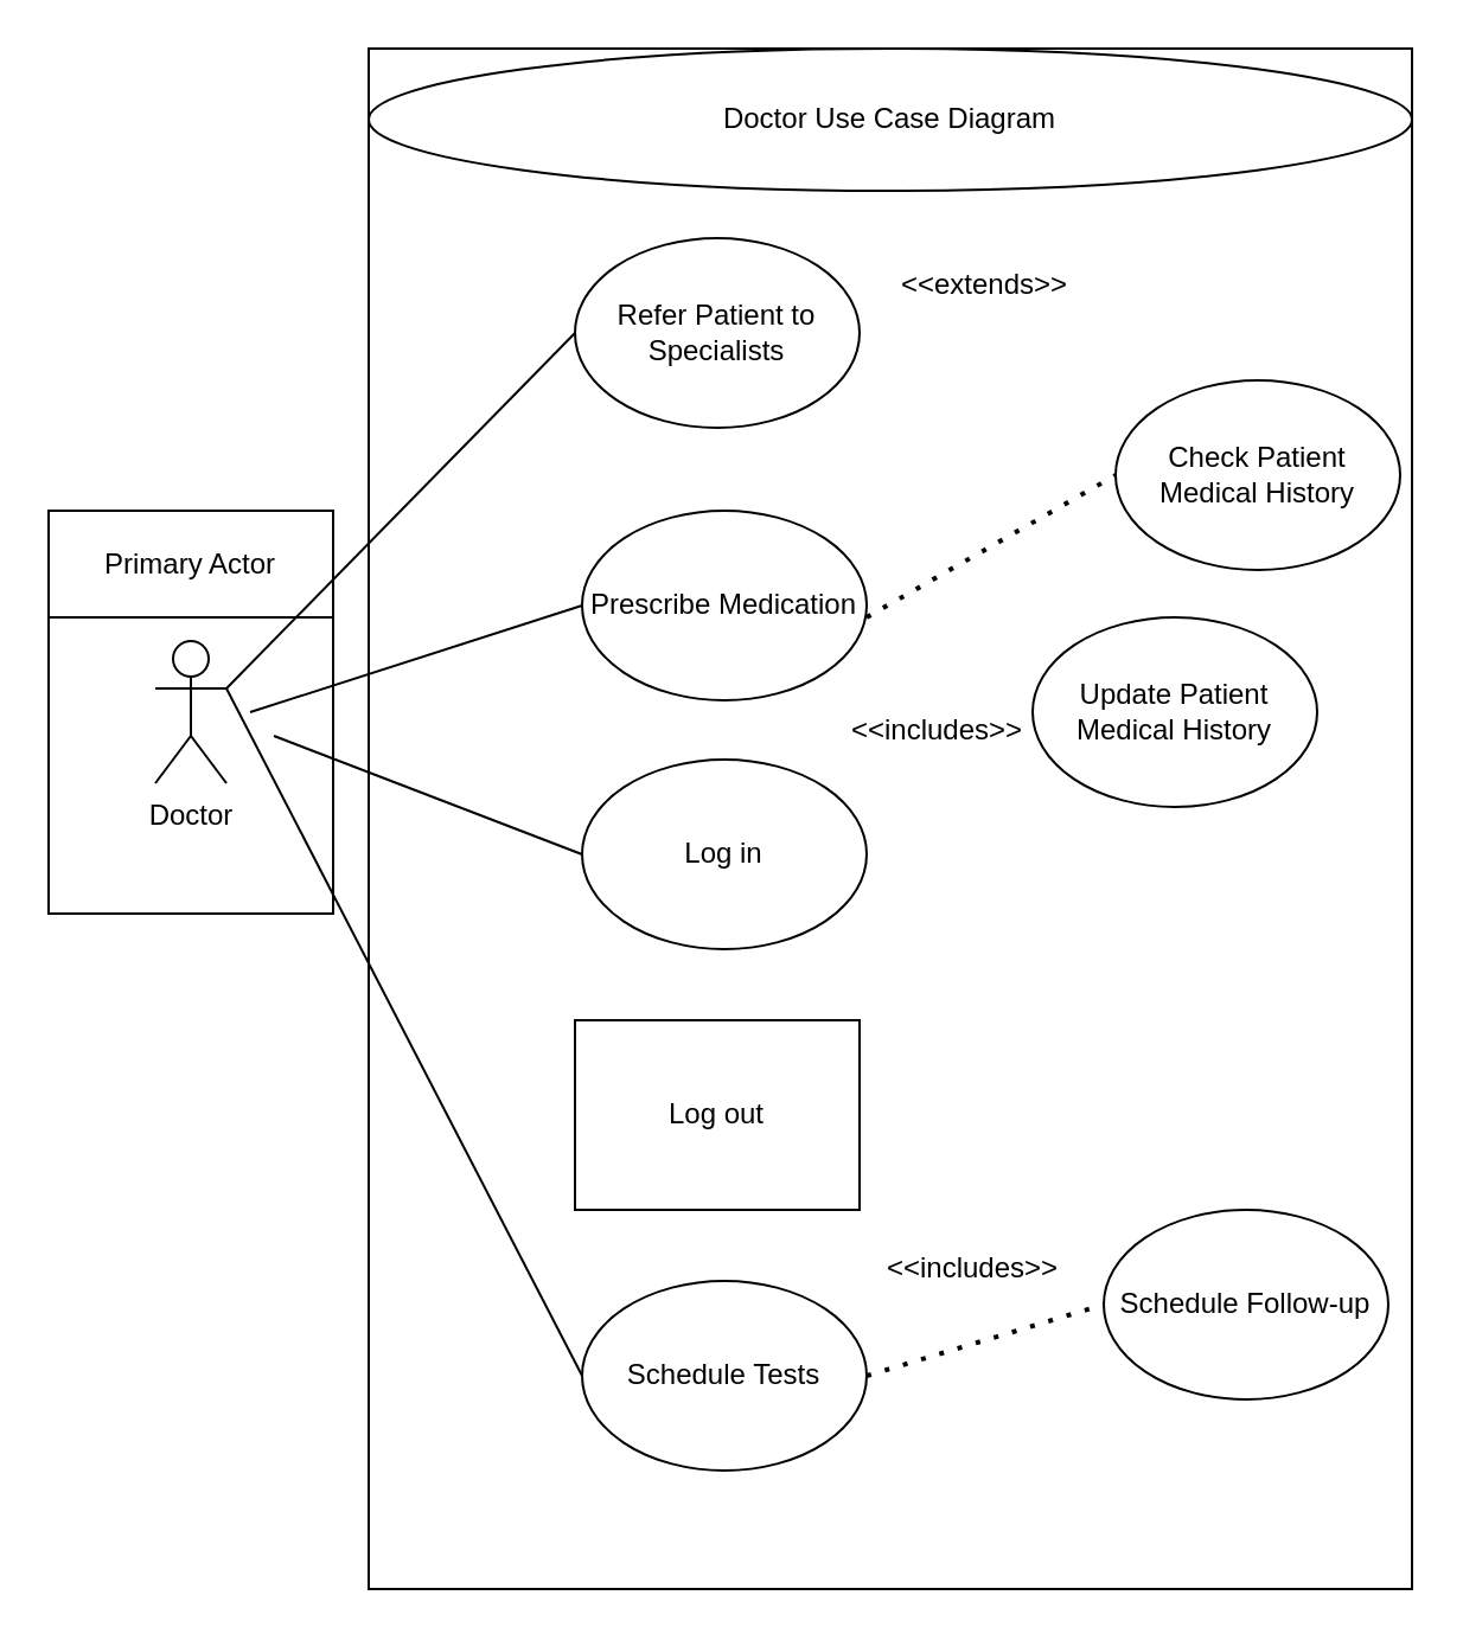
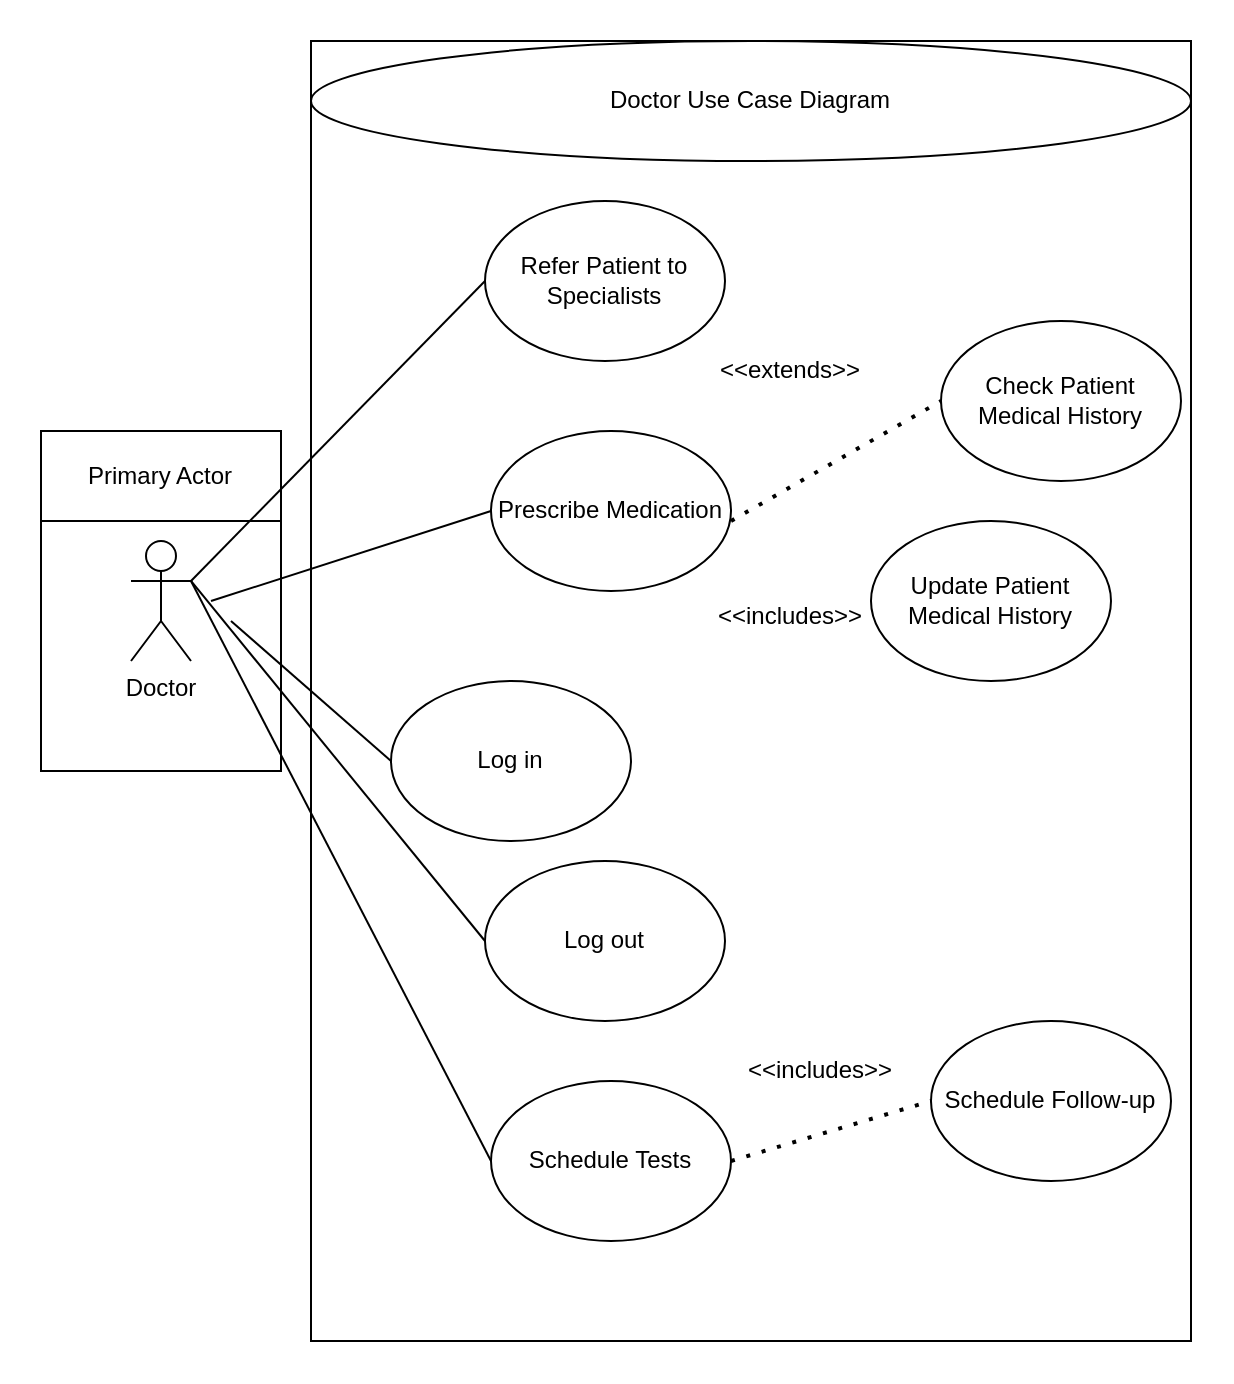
  <mxCell id="0" />
  <mxCell id="1" parent="0" />
  <mxCell id="2" value="" style="rounded=0;whiteSpace=wrap;html=1;" vertex="1" parent="1"><mxGeometry x="20" y="215" width="120" height="170" as="geometry" /></mxCell>
  <mxCell id="3" value="&lt;div&gt;Doctor&lt;/div&gt;&lt;div&gt;&lt;br&gt;&lt;/div&gt;" style="shape=umlActor;verticalLabelPosition=bottom;verticalAlign=top;html=1;outlineConnect=0;" vertex="1" parent="1"><mxGeometry x="65" y="270" width="30" height="60" as="geometry" /></mxCell>
  <mxCell id="4" value="Primary Actor" style="rounded=0;whiteSpace=wrap;html=1;" vertex="1" parent="1"><mxGeometry x="20" y="215" width="120" height="45" as="geometry" /></mxCell>
  <mxCell id="5" value="" style="rounded=0;whiteSpace=wrap;html=1;" vertex="1" parent="1"><mxGeometry x="155" y="20" width="440" height="650" as="geometry" /></mxCell>
  <mxCell id="6" value="Doctor Use Case Diagram" style="ellipse;whiteSpace=wrap;html=1;" vertex="1" parent="1"><mxGeometry x="155" y="20" width="440" height="60" as="geometry" /></mxCell>
  <mxCell id="7" value="Schedule Follow-up" style="ellipse;whiteSpace=wrap;html=1;" vertex="1" parent="1"><mxGeometry x="465" y="510" width="120" height="80" as="geometry" /></mxCell>
  <mxCell id="8" value="Prescribe Medication" style="ellipse;whiteSpace=wrap;html=1;" vertex="1" parent="1"><mxGeometry x="245" y="215" width="120" height="80" as="geometry" /></mxCell>
- <mxCell id="9" value="Log in" style="ellipse;whiteSpace=wrap;html=1;" vertex="1" parent="1"><mxGeometry x="245" y="320" width="120" height="80" as="geometry" /></mxCell>
- <mxCell id="10" value="Log out" style="whiteSpace=wrap;html=1;rounded=0;" vertex="1" parent="1"><mxGeometry x="242" y="430" width="120" height="80" as="geometry" /></mxCell>
+ <mxCell id="9" value="Log in" style="ellipse;whiteSpace=wrap;html=1;" vertex="1" parent="1"><mxGeometry x="195" y="340" width="120" height="80" as="geometry" /></mxCell>
+ <mxCell id="10" value="Log out" style="ellipse;whiteSpace=wrap;html=1;" vertex="1" parent="1"><mxGeometry x="242" y="430" width="120" height="80" as="geometry" /></mxCell>
  <mxCell id="11" value="Schedule Tests" style="ellipse;whiteSpace=wrap;html=1;" vertex="1" parent="1"><mxGeometry x="245" y="540" width="120" height="80" as="geometry" /></mxCell>
  <mxCell id="12" value="Refer Patient to Specialists" style="ellipse;whiteSpace=wrap;html=1;" vertex="1" parent="1"><mxGeometry x="242" y="100" width="120" height="80" as="geometry" /></mxCell>
  <mxCell id="13" value="Check Patient Medical History" style="ellipse;whiteSpace=wrap;html=1;" vertex="1" parent="1"><mxGeometry x="470" y="160" width="120" height="80" as="geometry" /></mxCell>
  <mxCell id="14" value="" style="endArrow=none;html=1;rounded=0;entryX=0;entryY=0.5;entryDx=0;entryDy=0;" edge="1" parent="1" target="12"><mxGeometry width="50" height="50" relative="1" as="geometry"><mxPoint x="95" y="290" as="sourcePoint" /><mxPoint x="145" y="240" as="targetPoint" /></mxGeometry></mxCell>
  <mxCell id="15" value="" style="endArrow=none;html=1;rounded=0;entryX=0;entryY=0.5;entryDx=0;entryDy=0;" edge="1" parent="1" target="8"><mxGeometry width="50" height="50" relative="1" as="geometry"><mxPoint x="105" y="300" as="sourcePoint" /><mxPoint x="255" y="150" as="targetPoint" /></mxGeometry></mxCell>
  <mxCell id="16" value="" style="endArrow=none;html=1;rounded=0;entryX=0;entryY=0.5;entryDx=0;entryDy=0;" edge="1" parent="1" target="9"><mxGeometry width="50" height="50" relative="1" as="geometry"><mxPoint x="115" y="310" as="sourcePoint" /><mxPoint x="255" y="265" as="targetPoint" /></mxGeometry></mxCell>
+ <mxCell id="17" value="" style="endArrow=none;html=1;rounded=0;entryX=0;entryY=0.5;entryDx=0;entryDy=0;exitX=1;exitY=0.333;exitDx=0;exitDy=0;exitPerimeter=0;" edge="1" parent="1" source="3" target="10"><mxGeometry width="50" height="50" relative="1" as="geometry"><mxPoint x="125" y="320" as="sourcePoint" /><mxPoint x="255" y="370" as="targetPoint" /></mxGeometry></mxCell>
  <mxCell id="18" value="" style="endArrow=none;html=1;rounded=0;entryX=0;entryY=0.5;entryDx=0;entryDy=0;" edge="1" parent="1" target="11"><mxGeometry width="50" height="50" relative="1" as="geometry"><mxPoint x="95" y="290" as="sourcePoint" /><mxPoint x="252" y="480" as="targetPoint" /></mxGeometry></mxCell>
  <mxCell id="19" value="Update Patient Medical History" style="ellipse;whiteSpace=wrap;html=1;" vertex="1" parent="1"><mxGeometry x="435" y="260" width="120" height="80" as="geometry" /></mxCell>
  <mxCell id="20" value="" style="endArrow=none;dashed=1;html=1;dashPattern=1 3;strokeWidth=2;rounded=0;entryX=0;entryY=0.5;entryDx=0;entryDy=0;" edge="1" parent="1" target="13"><mxGeometry width="50" height="50" relative="1" as="geometry"><mxPoint x="365" y="260" as="sourcePoint" /><mxPoint x="415" y="210" as="targetPoint" /></mxGeometry></mxCell>
  <mxCell id="21" value="" style="endArrow=none;dashed=1;html=1;dashPattern=1 3;strokeWidth=2;rounded=0;exitX=1;exitY=0.5;exitDx=0;exitDy=0;entryX=0;entryY=0.5;entryDx=0;entryDy=0;" edge="1" parent="1" source="11" target="7"><mxGeometry width="50" height="50" relative="1" as="geometry"><mxPoint x="380" y="570" as="sourcePoint" /><mxPoint x="430" y="520" as="targetPoint" /></mxGeometry></mxCell>
  <mxCell id="22" value="&lt;div&gt;&amp;lt;&amp;lt;includes&amp;gt;&amp;gt;&lt;/div&gt;" style="text;html=1;align=center;verticalAlign=middle;whiteSpace=wrap;rounded=0;" vertex="1" parent="1"><mxGeometry x="380" y="520" width="60" height="30" as="geometry" /></mxCell>
- <mxCell id="23" value="&lt;div&gt;&amp;lt;&amp;lt;extends&amp;gt;&amp;gt;&lt;/div&gt;" style="text;html=1;align=center;verticalAlign=middle;whiteSpace=wrap;rounded=0;" vertex="1" parent="1"><mxGeometry x="385" y="105" width="60" height="30" as="geometry" /></mxCell>
+ <mxCell id="23" value="&lt;div&gt;&amp;lt;&amp;lt;extends&amp;gt;&amp;gt;&lt;/div&gt;" style="text;html=1;align=center;verticalAlign=middle;whiteSpace=wrap;rounded=0;" vertex="1" parent="1"><mxGeometry x="365" y="170" width="60" height="30" as="geometry" /></mxCell>
  <mxCell id="24" value="&lt;div&gt;&amp;lt;&amp;lt;includes&amp;gt;&amp;gt;&lt;/div&gt;" style="text;html=1;align=center;verticalAlign=middle;whiteSpace=wrap;rounded=0;" vertex="1" parent="1"><mxGeometry x="365" y="293" width="60" height="30" as="geometry" /></mxCell>
